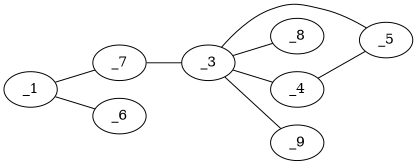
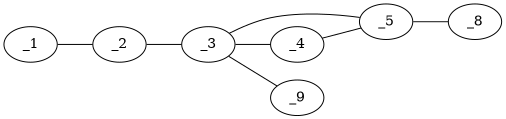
  graph {
    rankdir=LR
    node [charge=0 chem=1 symbol="C  " x=4.5388 y=-1.2845]
    edge [valence=1]
    _1 [y=-0.9755]
-   _2 [chem=5 symbol="S  " x=3.5878 label=_7]
-   _6 [chem=4 symbol="N  " x=5.4899]
+   _2 [chem=5 symbol="S  " x=3.5878]
    _3 [x=3 y=-0.4755]
    _5 [chem=4 symbol="N  " y=0.0245]
    _8 [x=5.4899 y=0.3335]
    _4 [chem=4 symbol="N  " x=3.5878 y=0.3335]
    _9 [chem=7 symbol="Cl " x=2 y=-0.4755]
    _1 -- _2
-   _1 -- _6 [valence=2]
    _2 -- _3
    _3 -- _5
    _3 -- _4 [valence=2]
    _3 -- _9
-   _3 -- _8
+   _5 -- _8
    _4 -- _5
  }
